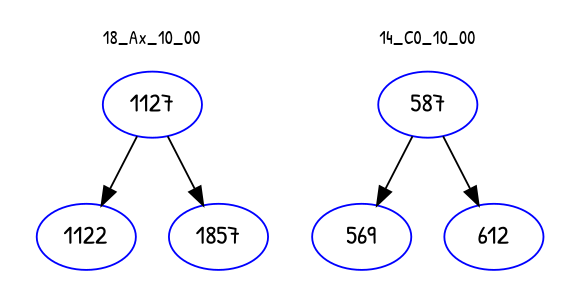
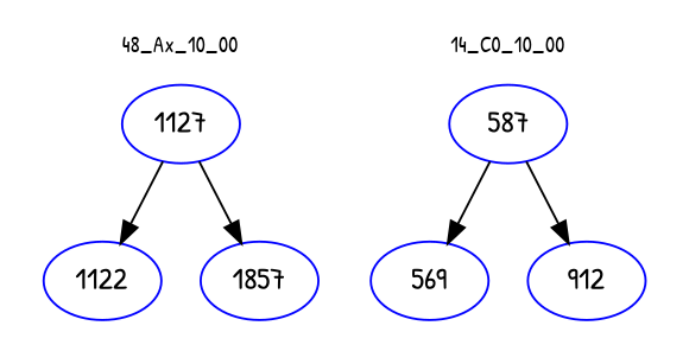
  digraph {
    fontname="Patrick Hand"
    node [color=blue fontname="Patrick Hand"]
    edge [color=black fontname="Patrick Hand"]
    n1 [label=1127]
    n2 [label=1122]
    n3 [label=1857]
    n4 [label=587]
    n5 [label=569]
-   n6 [label=612]
+   n6 [label=912]
    subgraph cluster_1 {
      color=white
      fontsize=10
-     label="18_Ax_10_00"
+     label="48_Ax_10_00"
      n1
      n2
      n3
    }
    subgraph cluster_2 {
      color=white
      fontsize=10
      label="14_C0_10_00"
      n4
      n5
      n6
    }
    n1 -> n2
    n1 -> n3
    n4 -> n5
    n4 -> n6
  }
